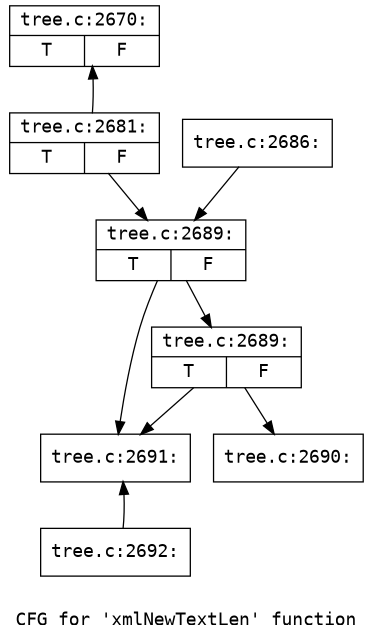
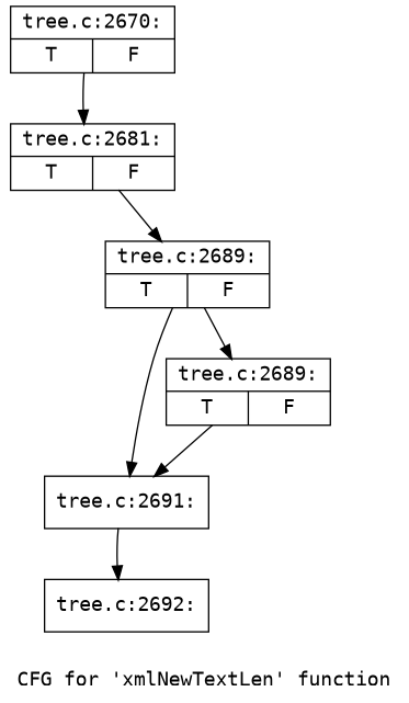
  digraph {
    fontname="DejaVu Sans Mono"
    label="CFG for 'xmlNewTextLen' function"
    node [fontname="DejaVu Sans Mono" shape=record]
    edge [fontname="DejaVu Sans Mono"]
    n1 [label="{tree.c:2670:|{<s0>T|<s1>F}}"]
    n2 [label="{tree.c:2681:|{<s0>T|<s1>F}}"]
    n3 [label="{tree.c:2689:|{<s0>T|<s1>F}}"]
    n4 [label="{tree.c:2692:}"]
-   n5 [label="{tree.c:2686:}"]
    n6 [label="{tree.c:2689:|{<s0>T|<s1>F}}"]
    n7 [label="{tree.c:2691:}"]
-   n8 [label="{tree.c:2690:}"]
-   n2 -> n1
+   n1 -> n2
    n2 -> n3
    n3 -> n6
    n3 -> n7
-   n5 -> n3
    n6 -> n7
-   n6 -> n8
-   n4 -> n7
+   n7 -> n4
  }
